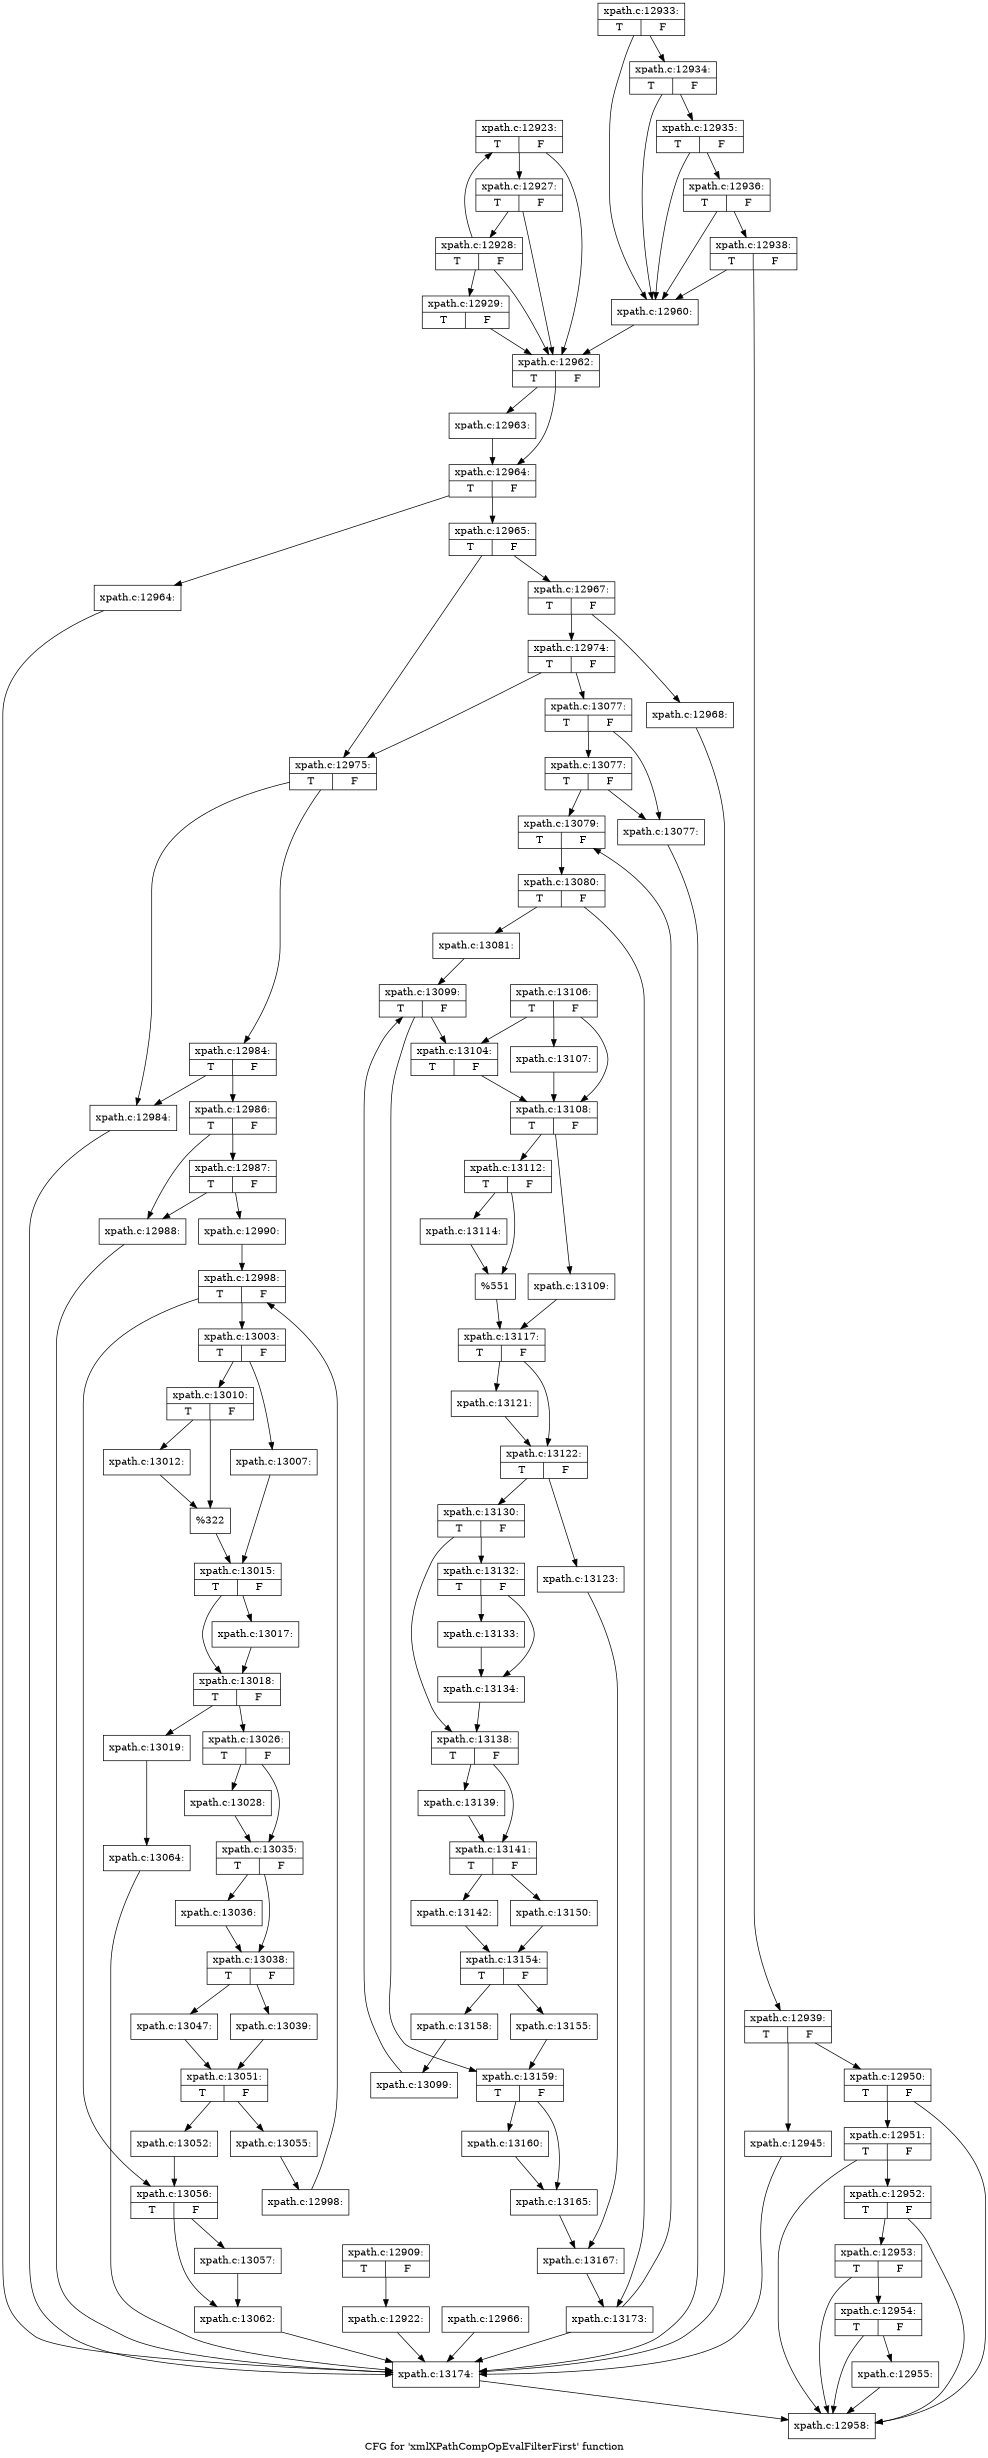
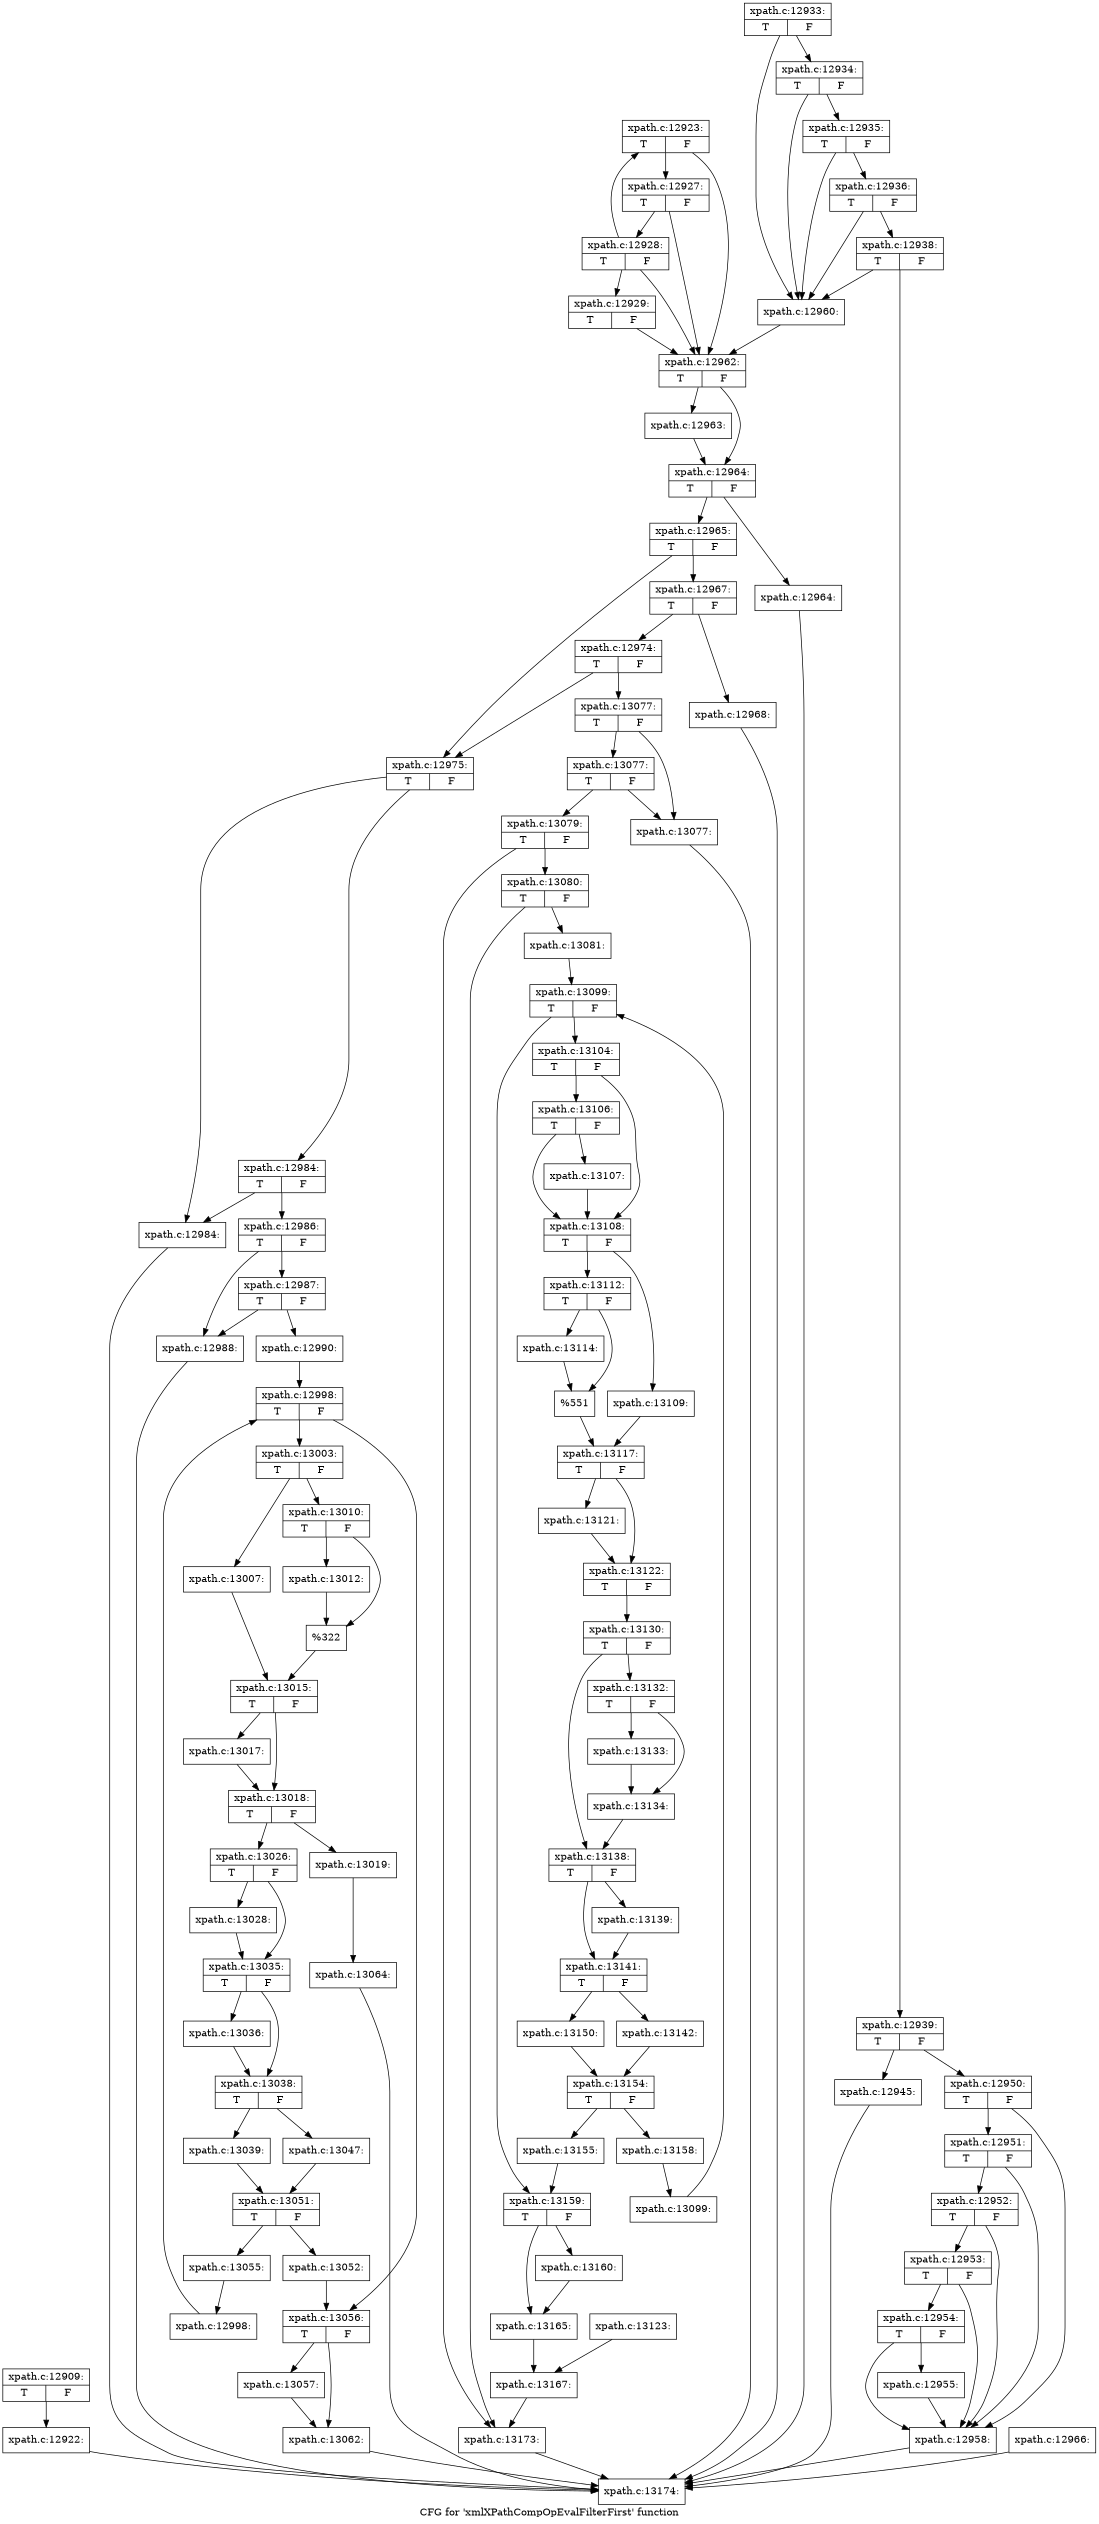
  digraph {
    fontname="DejaVu Serif"
    label="CFG for 'xmlXPathCompOpEvalFilterFirst' function"
    node [fontname="DejaVu Serif" shape=record]
    edge [fontname="DejaVu Serif"]
    n1 [label="{xpath.c:12909:|{<s0>T|<s1>F}}"]
    n2 [label="{xpath.c:12922:}"]
    n3 [label="{xpath.c:13174:}"]
    n4 [label="{xpath.c:12923:|{<s0>T|<s1>F}}"]
    n5 [label="{xpath.c:12927:|{<s0>T|<s1>F}}"]
    n6 [label="{xpath.c:12962:|{<s0>T|<s1>F}}"]
    n7 [label="{xpath.c:12928:|{<s0>T|<s1>F}}"]
    n8 [label="{xpath.c:12963:}"]
    n9 [label="{xpath.c:12964:|{<s0>T|<s1>F}}"]
    n10 [label="{xpath.c:12929:|{<s0>T|<s1>F}}"]
    n11 [label="{xpath.c:12964:}"]
    n12 [label="{xpath.c:12965:|{<s0>T|<s1>F}}"]
    n13 [label="{xpath.c:12933:|{<s0>T|<s1>F}}"]
    n14 [label="{xpath.c:12960:}"]
    n15 [label="{xpath.c:12934:|{<s0>T|<s1>F}}"]
    n16 [label="{xpath.c:12935:|{<s0>T|<s1>F}}"]
    n17 [label="{xpath.c:12936:|{<s0>T|<s1>F}}"]
    n18 [label="{xpath.c:12938:|{<s0>T|<s1>F}}"]
    n19 [label="{xpath.c:12939:|{<s0>T|<s1>F}}"]
    n20 [label="{xpath.c:12945:}"]
    n21 [label="{xpath.c:12950:|{<s0>T|<s1>F}}"]
    n22 [label="{xpath.c:12951:|{<s0>T|<s1>F}}"]
    n23 [label="{xpath.c:12958:}"]
    n24 [label="{xpath.c:12952:|{<s0>T|<s1>F}}"]
    n25 [label="{xpath.c:12953:|{<s0>T|<s1>F}}"]
    n26 [label="{xpath.c:12954:|{<s0>T|<s1>F}}"]
    n27 [label="{xpath.c:12955:}"]
    n28 [label="{xpath.c:12967:|{<s0>T|<s1>F}}"]
    n29 [label="{xpath.c:12975:|{<s0>T|<s1>F}}"]
    n30 [label="{xpath.c:12966:}"]
    n31 [label="{xpath.c:12968:}"]
    n32 [label="{xpath.c:12974:|{<s0>T|<s1>F}}"]
    n33 [label="{xpath.c:13077:|{<s0>T|<s1>F}}"]
    n34 [label="{xpath.c:12984:}"]
    n35 [label="{xpath.c:12984:|{<s0>T|<s1>F}}"]
    n36 [label="{xpath.c:13077:}"]
    n37 [label="{xpath.c:13077:|{<s0>T|<s1>F}}"]
    n38 [label="{xpath.c:12986:|{<s0>T|<s1>F}}"]
    n39 [label="{xpath.c:13079:|{<s0>T|<s1>F}}"]
    n40 [label="{xpath.c:12988:}"]
    n41 [label="{xpath.c:12987:|{<s0>T|<s1>F}}"]
    n42 [label="{xpath.c:12990:}"]
    n43 [label="{xpath.c:12998:|{<s0>T|<s1>F}}"]
    n44 [label="{xpath.c:13003:|{<s0>T|<s1>F}}"]
    n45 [label="{xpath.c:13056:|{<s0>T|<s1>F}}"]
    n46 [label="{xpath.c:13007:}"]
    n47 [label="{xpath.c:13010:|{<s0>T|<s1>F}}"]
    n48 [label="{xpath.c:13057:}"]
    n49 [label="{xpath.c:13062:}"]
    n50 [label="{xpath.c:13015:|{<s0>T|<s1>F}}"]
    n51 [label="{xpath.c:13012:}"]
    n52 [label="{%322}"]
    n53 [label="{xpath.c:13017:}"]
    n54 [label="{xpath.c:13018:|{<s0>T|<s1>F}}"]
    n55 [label="{xpath.c:13019:}"]
    n56 [label="{xpath.c:13026:|{<s0>T|<s1>F}}"]
    n57 [label="{xpath.c:13064:}"]
    n58 [label="{xpath.c:13028:}"]
    n59 [label="{xpath.c:13035:|{<s0>T|<s1>F}}"]
    n60 [label="{xpath.c:13036:}"]
    n61 [label="{xpath.c:13038:|{<s0>T|<s1>F}}"]
    n62 [label="{xpath.c:13039:}"]
    n63 [label="{xpath.c:13047:}"]
    n64 [label="{xpath.c:13051:|{<s0>T|<s1>F}}"]
    n65 [label="{xpath.c:13052:}"]
    n66 [label="{xpath.c:13055:}"]
    n67 [label="{xpath.c:12998:}"]
    n68 [label="{xpath.c:13080:|{<s0>T|<s1>F}}"]
    n69 [label="{xpath.c:13173:}"]
    n70 [label="{xpath.c:13081:}"]
    n71 [label="{xpath.c:13099:|{<s0>T|<s1>F}}"]
    n72 [label="{xpath.c:13104:|{<s0>T|<s1>F}}"]
    n73 [label="{xpath.c:13159:|{<s0>T|<s1>F}}"]
    n74 [label="{xpath.c:13106:|{<s0>T|<s1>F}}"]
    n75 [label="{xpath.c:13108:|{<s0>T|<s1>F}}"]
    n76 [label="{xpath.c:13160:}"]
    n77 [label="{xpath.c:13165:}"]
    n78 [label="{xpath.c:13107:}"]
    n79 [label="{xpath.c:13109:}"]
    n80 [label="{xpath.c:13112:|{<s0>T|<s1>F}}"]
    n81 [label="{xpath.c:13167:}"]
    n82 [label="{xpath.c:13117:|{<s0>T|<s1>F}}"]
    n83 [label="{xpath.c:13114:}"]
    n84 [label="{%551}"]
    n85 [label="{xpath.c:13121:}"]
    n86 [label="{xpath.c:13122:|{<s0>T|<s1>F}}"]
    n87 [label="{xpath.c:13123:}"]
    n88 [label="{xpath.c:13130:|{<s0>T|<s1>F}}"]
    n89 [label="{xpath.c:13132:|{<s0>T|<s1>F}}"]
    n90 [label="{xpath.c:13138:|{<s0>T|<s1>F}}"]
    n91 [label="{xpath.c:13133:}"]
    n92 [label="{xpath.c:13134:}"]
    n93 [label="{xpath.c:13139:}"]
    n94 [label="{xpath.c:13141:|{<s0>T|<s1>F}}"]
    n95 [label="{xpath.c:13142:}"]
    n96 [label="{xpath.c:13150:}"]
    n97 [label="{xpath.c:13154:|{<s0>T|<s1>F}}"]
    n98 [label="{xpath.c:13155:}"]
    n99 [label="{xpath.c:13158:}"]
    n100 [label="{xpath.c:13099:}"]
    n1 -> n2
    n2 -> n3
    n4 -> n5
    n4 -> n6
    n5 -> n6
    n5 -> n7
    n6 -> n8
    n6 -> n9
    n7 -> n4
    n7 -> n6
    n7 -> n10
    n8 -> n9
    n9 -> n11
    n9 -> n12
    n10 -> n6
    n11 -> n3
    n12 -> n28
    n12 -> n29
    n13 -> n14
    n13 -> n15
    n14 -> n6
    n15 -> n14
    n15 -> n16
    n16 -> n14
    n16 -> n17
    n17 -> n14
    n17 -> n18
    n18 -> n14
    n18 -> n19
    n19 -> n20
    n19 -> n21
    n20 -> n3
    n21 -> n22
    n21 -> n23
    n22 -> n23
    n22 -> n24
-   n3 -> n23
+   n23 -> n3
    n24 -> n23
    n24 -> n25
    n25 -> n23
    n25 -> n26
    n26 -> n23
    n26 -> n27
    n27 -> n23
    n28 -> n31
    n28 -> n32
    n29 -> n34
    n29 -> n35
    n30 -> n3
    n31 -> n3
    n32 -> n29
    n32 -> n33
    n33 -> n36
    n33 -> n37
    n34 -> n3
    n35 -> n34
    n35 -> n38
    n36 -> n3
    n37 -> n36
    n37 -> n39
    n38 -> n40
    n38 -> n41
    n39 -> n68
-   n69 -> n39
+   n39 -> n69
    n40 -> n3
    n41 -> n40
    n41 -> n42
    n42 -> n43
    n43 -> n44
    n43 -> n45
    n44 -> n46
    n44 -> n47
    n45 -> n48
    n45 -> n49
    n46 -> n50
    n47 -> n51
    n47 -> n52
    n48 -> n49
    n49 -> n3
    n50 -> n53
    n50 -> n54
    n51 -> n52
    n52 -> n50
    n53 -> n54
    n54 -> n55
    n54 -> n56
    n55 -> n57
    n56 -> n58
    n56 -> n59
    n57 -> n3
    n58 -> n59
    n59 -> n60
    n59 -> n61
    n60 -> n61
    n61 -> n62
    n61 -> n63
    n62 -> n64
    n63 -> n64
    n64 -> n65
    n64 -> n66
    n65 -> n45
    n66 -> n67
    n67 -> n43
    n68 -> n69
    n68 -> n70
    n69 -> n3
    n70 -> n71
    n71 -> n72
    n71 -> n73
-   n74 -> n72
+   n72 -> n74
    n72 -> n75
    n73 -> n76
    n73 -> n77
    n74 -> n75
    n74 -> n78
    n75 -> n79
    n75 -> n80
    n76 -> n77
    n77 -> n81
    n78 -> n75
    n79 -> n82
    n80 -> n83
    n80 -> n84
    n81 -> n69
    n82 -> n85
    n82 -> n86
    n83 -> n84
    n84 -> n82
    n85 -> n86
-   n86 -> n87
    n86 -> n88
    n87 -> n81
    n88 -> n89
    n88 -> n90
    n89 -> n91
    n89 -> n92
    n90 -> n93
    n90 -> n94
    n91 -> n92
    n92 -> n90
    n93 -> n94
    n94 -> n95
    n94 -> n96
    n95 -> n97
    n96 -> n97
    n97 -> n98
    n97 -> n99
    n98 -> n73
    n99 -> n100
    n100 -> n71
  }
